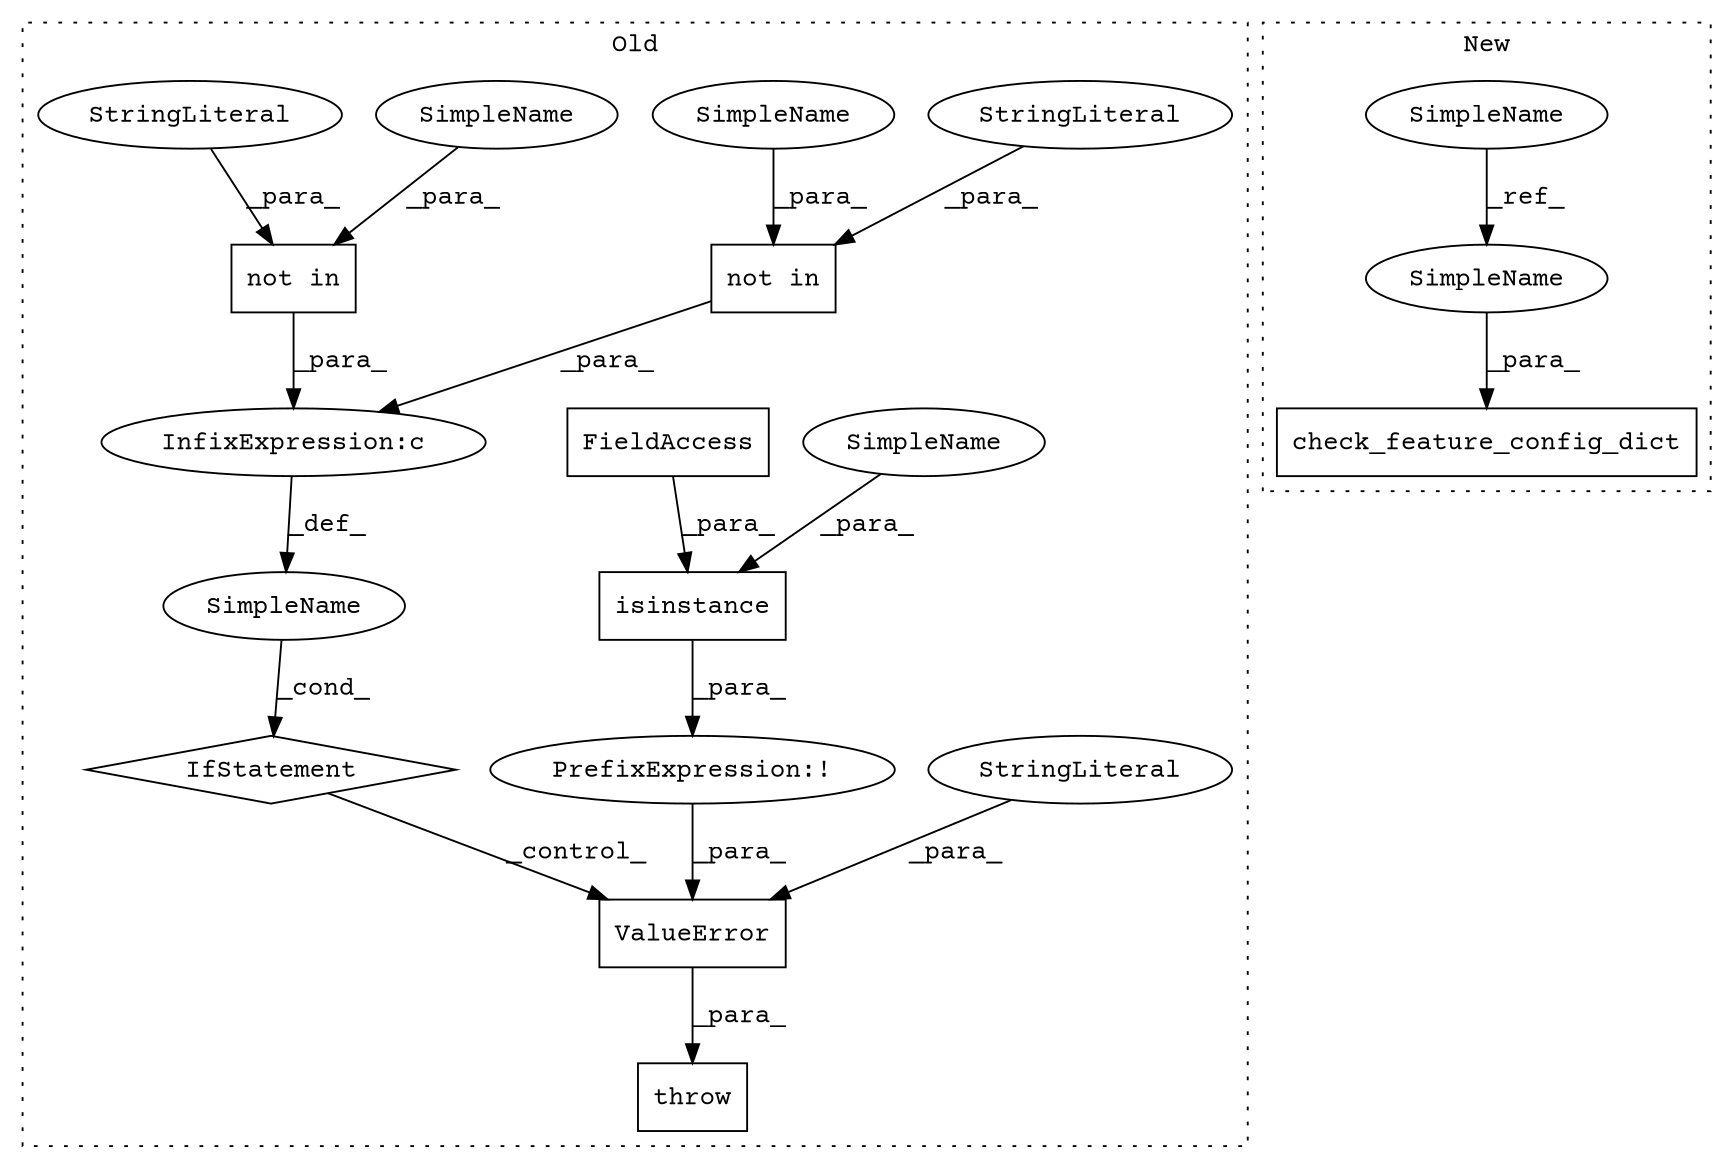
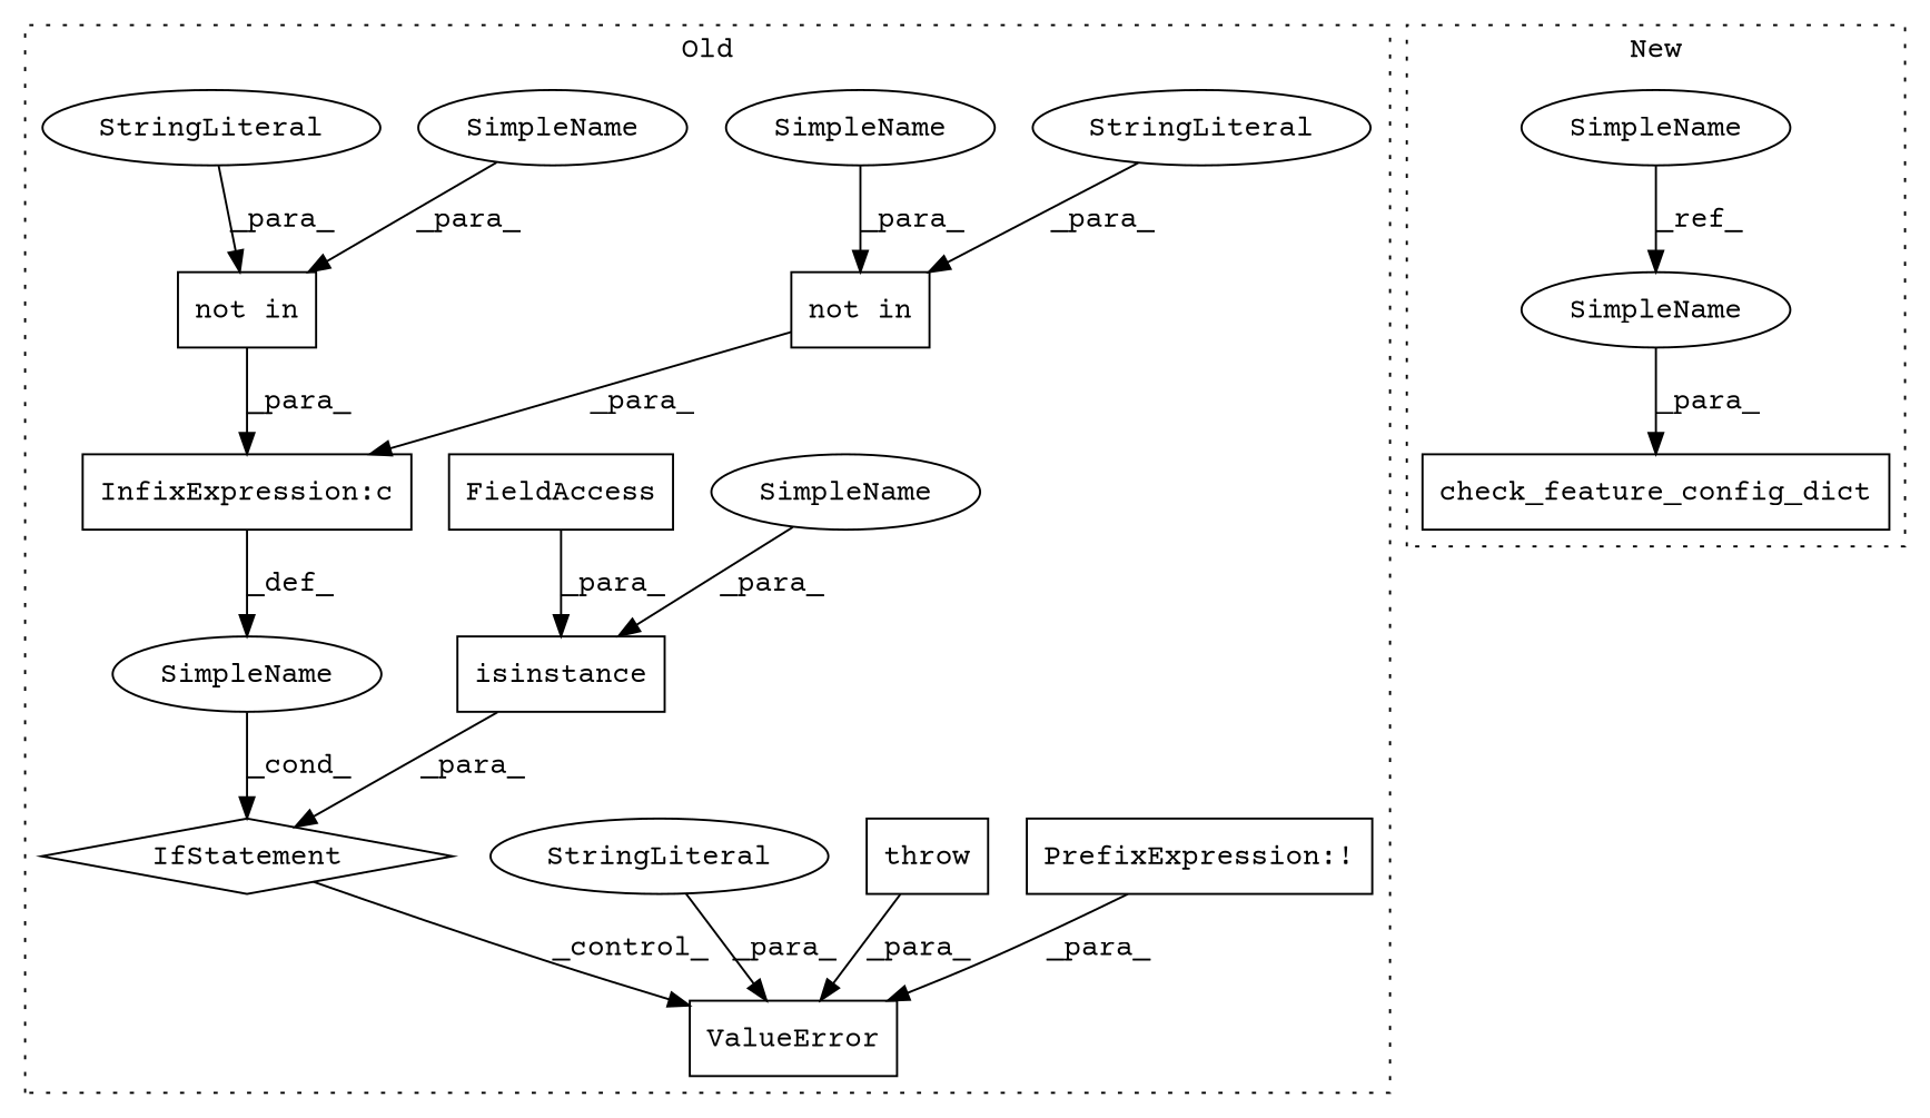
  digraph {
    fontname="Courier Prime"
    node [a=42 fontname="Courier Prime" l=16 s=736 shape=box]
    edge [fontname="Courier Prime"]
    n1 [a=108 l=31 label="not in"]
-   n2 [a=27 l=4 label="InfixExpression:c" s=685 shape=ellipse]
-   n3 [a=38 l=1 label="PrefixExpression:!" s=651 shape=ellipse]
+   n2 [a=27 l=4 label="InfixExpression:c" s=685]
+   n3 [a=38 l=1 label="PrefixExpression:!" s=651]
    n4 [a=32 l="11,1" label=isinstance s="652,684"]
    n5 [a=45 l=7 label=StringLiteral shape=ellipse]
    n6 [a=108 l=32 label="not in" s=694]
    n7 [a=45 l=8 label=StringLiteral s=694 shape=ellipse]
    n8 [a=53 l=6 label=throw s=974]
    n9 [label=SimpleName shape=ellipse l="" s=""]
    n10 [a=25 l="4,2" label=IfStatement s="647,768" shape=diamond]
    n11 [a=22 l=4 label=FieldAccess s=680]
    n12 [a=32 l="11,1" label=ValueError s="980,1074"]
    n13 [a=45 l=50 label=StringLiteral s=991 shape=ellipse]
    n14 [label=SimpleName s=663 shape=ellipse]
    n15 [label=SimpleName s=751 shape=ellipse]
    n16 [label=SimpleName s=710 shape=ellipse]
    n17 [a=32 l="26,1" label=check_feature_config_dict s="687,729"]
    n18 [label=SimpleName s=246 shape=ellipse]
    n19 [label=SimpleName s=713 shape=ellipse]
    subgraph cluster_1 {
      label=Old
      style=dotted
      n1
      n2
      n3
      n4
      n5
      n6
      n7
      n8
      n9
      n10
      n11
      n12
      n13
      n14
      n15
      n16
    }
    subgraph cluster_2 {
      label=New
      style=dotted
      n17
      n18
      n19
    }
    n1 -> n2 [label=_para_]
    n2 -> n9 [label=_def_]
    n3 -> n12 [label=_para_]
-   n4 -> n3 [label=_para_]
+   n4 -> n10 [label=_para_]
    n5 -> n1 [label=_para_]
    n6 -> n2 [label=_para_]
    n7 -> n6 [label=_para_]
    n9 -> n10 [label=_cond_]
    n10 -> n12 [label=_control_]
    n11 -> n4 [label=_para_]
-   n12 -> n8 [label=_para_]
+   n8 -> n12 [label=_para_]
    n13 -> n12 [label=_para_]
    n14 -> n4 [label=_para_]
    n15 -> n1 [label=_para_]
    n16 -> n6 [label=_para_]
    n18 -> n19 [label=_ref_]
    n19 -> n17 [label=_para_]
  }
